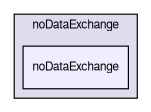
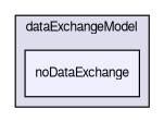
  digraph {
    compound=true
    n1 [fillcolor="#eeeeff" fontname=FreeSans fontsize=10 label=noDataExchange pencolor=black shape=box style=filled]
    subgraph cluster_1 {
      bgcolor="#ddddee"
      fontname=FreeSans
      fontsize=10
-     label=noDataExchange
+     label=dataExchangeModel
      pencolor=black
      n1
    }
  }
